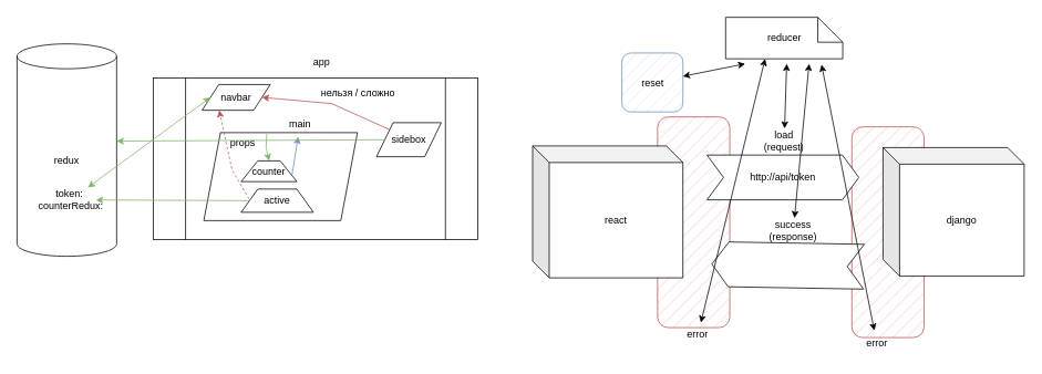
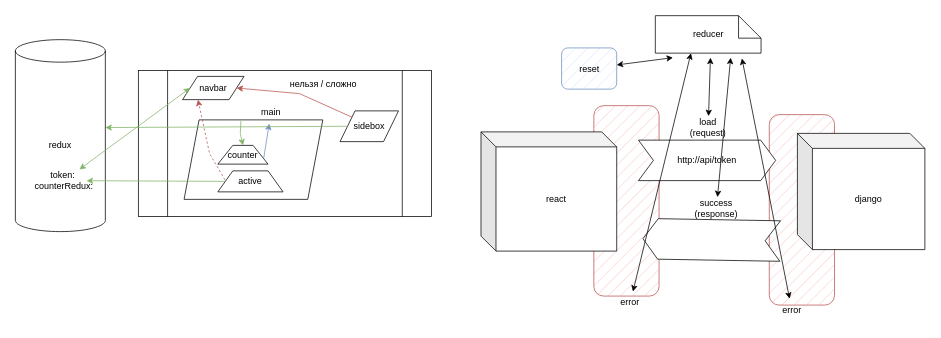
  <mxCell id="0" />
  <mxCell id="1" parent="0" />
  <mxCell id="2" value="" style="rounded=1;whiteSpace=wrap;html=1;fillColor=#f8cecc;strokeColor=#b85450;fillStyle=hatch;" parent="1" vertex="1"><mxGeometry x="1025.5" y="152" width="87" height="254" as="geometry" /></mxCell>
  <mxCell id="3" value="" style="rounded=1;whiteSpace=wrap;html=1;fillColor=#f8cecc;strokeColor=#b85450;fillStyle=hatch;" parent="1" vertex="1"><mxGeometry x="791.5" y="140" width="87" height="254" as="geometry" /></mxCell>
  <mxCell id="4" value="" style="shape=process;whiteSpace=wrap;html=1;backgroundOutline=1;" parent="1" vertex="1"><mxGeometry x="184" y="93" width="391" height="195" as="geometry" /></mxCell>
  <mxCell id="5" value="navbar" style="shape=parallelogram;perimeter=parallelogramPerimeter;whiteSpace=wrap;html=1;fixedSize=1;" parent="1" vertex="1"><mxGeometry x="243" y="101" width="82" height="31" as="geometry" /></mxCell>
  <mxCell id="6" value="sidebox" style="shape=parallelogram;perimeter=parallelogramPerimeter;whiteSpace=wrap;html=1;fixedSize=1;" parent="1" vertex="1"><mxGeometry x="453" y="147" width="78" height="41" as="geometry" /></mxCell>
  <mxCell id="7" value="" style="shape=parallelogram;perimeter=parallelogramPerimeter;whiteSpace=wrap;html=1;fixedSize=1;" parent="1" vertex="1"><mxGeometry x="245" y="159" width="185" height="106" as="geometry" /></mxCell>
  <mxCell id="8" value="counter" style="shape=trapezoid;perimeter=trapezoidPerimeter;whiteSpace=wrap;html=1;fixedSize=1;" parent="1" vertex="1"><mxGeometry x="290" y="193" width="67" height="25" as="geometry" /></mxCell>
  <mxCell id="9" value="active" style="shape=trapezoid;perimeter=trapezoidPerimeter;whiteSpace=wrap;html=1;fixedSize=1;" parent="1" vertex="1"><mxGeometry x="290" y="227" width="87" height="28" as="geometry" /></mxCell>
  <mxCell id="10" value="main" style="text;html=1;strokeColor=none;fillColor=none;align=center;verticalAlign=middle;whiteSpace=wrap;rounded=0;" parent="1" vertex="1"><mxGeometry x="331" y="134" width="60" height="30" as="geometry" /></mxCell>
- <mxCell id="11" value="app" style="text;html=1;strokeColor=none;fillColor=none;align=center;verticalAlign=middle;whiteSpace=wrap;rounded=0;" parent="1" vertex="1"><mxGeometry x="357" y="59" width="60" height="30" as="geometry" /></mxCell>
  <mxCell id="12" value="" style="endArrow=classic;html=1;rounded=0;exitX=0;exitY=0;exitDx=0;exitDy=0;entryX=1;entryY=0.5;entryDx=0;entryDy=0;fillColor=#f8cecc;strokeColor=#b85450;" parent="1" source="6" target="5" edge="1"><mxGeometry width="50" height="50" relative="1" as="geometry"><mxPoint x="329" y="155" as="sourcePoint" /><mxPoint x="379" y="105" as="targetPoint" /><Array as="points"><mxPoint x="399" y="124" /></Array></mxGeometry></mxCell>
  <mxCell id="13" value="" style="endArrow=classic;html=1;rounded=0;exitX=0.41;exitY=0.012;exitDx=0;exitDy=0;exitPerimeter=0;entryX=0.5;entryY=0;entryDx=0;entryDy=0;fillColor=#d5e8d4;strokeColor=#82b366;" parent="1" source="7" target="8" edge="1"><mxGeometry width="50" height="50" relative="1" as="geometry"><mxPoint x="313" y="213" as="sourcePoint" /><mxPoint x="363" y="163" as="targetPoint" /><Array as="points"><mxPoint x="320" y="177" /></Array></mxGeometry></mxCell>
- <mxCell id="14" value="props" style="text;html=1;strokeColor=none;fillColor=none;align=center;verticalAlign=middle;whiteSpace=wrap;rounded=0;" parent="1" vertex="1"><mxGeometry x="271" y="164" width="42" height="16" as="geometry" /></mxCell>
  <mxCell id="15" value="" style="endArrow=classic;html=1;rounded=0;exitX=1;exitY=0.75;exitDx=0;exitDy=0;fillColor=#dae8fc;strokeColor=#6c8ebf;" parent="1" source="8" target="10" edge="1"><mxGeometry width="50" height="50" relative="1" as="geometry"><mxPoint x="357" y="224" as="sourcePoint" /><mxPoint x="407" y="174" as="targetPoint" /></mxGeometry></mxCell>
  <mxCell id="16" value="нельзя / сложно" style="text;html=1;strokeColor=none;fillColor=none;align=center;verticalAlign=middle;whiteSpace=wrap;rounded=0;" parent="1" vertex="1"><mxGeometry x="380" y="101" width="102" height="20" as="geometry" /></mxCell>
  <mxCell id="17" value="redux" style="shape=cylinder3;whiteSpace=wrap;html=1;boundedLbl=1;backgroundOutline=1;size=15;" parent="1" vertex="1"><mxGeometry x="20" y="52" width="120" height="256" as="geometry" /></mxCell>
  <mxCell id="18" value="" style="endArrow=classic;html=1;rounded=0;exitX=0;exitY=0.5;exitDx=0;exitDy=0;fillColor=#d5e8d4;strokeColor=#82b366;" parent="1" source="9" target="21" edge="1"><mxGeometry width="50" height="50" relative="1" as="geometry"><mxPoint x="252" y="286" as="sourcePoint" /><mxPoint x="302" y="236" as="targetPoint" /></mxGeometry></mxCell>
  <mxCell id="19" value="" style="endArrow=classic;html=1;rounded=0;entryX=1;entryY=0.458;entryDx=0;entryDy=0;entryPerimeter=0;exitX=0;exitY=0.5;exitDx=0;exitDy=0;fillColor=#d5e8d4;strokeColor=#82b366;" parent="1" source="6" target="17" edge="1"><mxGeometry width="50" height="50" relative="1" as="geometry"><mxPoint x="436" as="sourcePoint" y="205" /><mxPoint x="486" y="155" as="targetPoint" /></mxGeometry></mxCell>
  <mxCell id="20" value="" style="endArrow=classic;startArrow=classic;html=1;rounded=0;entryX=0;entryY=0.5;entryDx=0;entryDy=0;fillColor=#d5e8d4;strokeColor=#82b366;" parent="1" source="21" target="5" edge="1"><mxGeometry width="50" height="50" relative="1" as="geometry"><mxPoint x="157" y="148" as="sourcePoint" /><mxPoint x="207" y="98" as="targetPoint" /></mxGeometry></mxCell>
  <mxCell id="21" value="token:&amp;nbsp;&lt;br&gt;counterRedux:" style="text;html=1;strokeColor=none;fillColor=none;align=center;verticalAlign=middle;whiteSpace=wrap;rounded=0;" parent="1" vertex="1"><mxGeometry x="55" y="225" width="60" height="30" as="geometry" /></mxCell>
  <mxCell id="22" value="http://api/token" style="shape=step;perimeter=stepPerimeter;whiteSpace=wrap;html=1;fixedSize=1;" parent="1" vertex="1"><mxGeometry x="851" y="186" width="183" height="54" as="geometry" /></mxCell>
  <mxCell id="23" value="load (request)" style="text;html=1;strokeColor=none;fillColor=none;align=center;verticalAlign=middle;whiteSpace=wrap;rounded=0;" parent="1" vertex="1"><mxGeometry x="914" y="154" width="60" height="30" as="geometry" /></mxCell>
  <mxCell id="24" value="react" style="shape=cube;whiteSpace=wrap;html=1;boundedLbl=1;backgroundOutline=1;darkOpacity=0.05;darkOpacity2=0.1;" parent="1" vertex="1"><mxGeometry x="641" y="175" width="181" height="159" as="geometry" /></mxCell>
  <mxCell id="25" value="django" style="shape=cube;whiteSpace=wrap;html=1;boundedLbl=1;backgroundOutline=1;darkOpacity=0.05;darkOpacity2=0.1;" parent="1" vertex="1"><mxGeometry x="1063" y="177" width="170" height="155" as="geometry" /></mxCell>
  <mxCell id="26" value="" style="shape=step;perimeter=stepPerimeter;whiteSpace=wrap;html=1;fixedSize=1;rotation=-179;" parent="1" vertex="1"><mxGeometry x="857" y="292" width="183" height="54" as="geometry" /></mxCell>
  <mxCell id="27" value="success (response)" style="text;html=1;strokeColor=none;fillColor=none;align=center;verticalAlign=middle;whiteSpace=wrap;rounded=0;" parent="1" vertex="1"><mxGeometry x="925" y="262" width="60" height="30" as="geometry" /></mxCell>
  <mxCell id="28" value="error" style="text;html=1;strokeColor=none;fillColor=none;align=center;verticalAlign=middle;whiteSpace=wrap;rounded=0;" parent="1" vertex="1"><mxGeometry x="810" y="388" width="60" height="30" as="geometry" /></mxCell>
  <mxCell id="29" value="error" style="text;html=1;strokeColor=none;fillColor=none;align=center;verticalAlign=middle;whiteSpace=wrap;rounded=0;" parent="1" vertex="1"><mxGeometry x="1025.5" y="397.5" width="60" height="30" as="geometry" /></mxCell>
  <mxCell id="30" value="reducer" style="shape=note;whiteSpace=wrap;html=1;backgroundOutline=1;darkOpacity=0.05;fillStyle=hatch;" parent="1" vertex="1"><mxGeometry x="873.5" y="20" width="141" height="50" as="geometry" /></mxCell>
  <mxCell id="31" value="" style="endArrow=classic;startArrow=classic;html=1;rounded=0;" parent="1" source="23" edge="1"><mxGeometry width="50" height="50" relative="1" as="geometry"><mxPoint x="910" y="129" as="sourcePoint" /><mxPoint x="947" y="76" as="targetPoint" /></mxGeometry></mxCell>
  <mxCell id="32" value="" style="endArrow=classic;startArrow=classic;html=1;rounded=0;" parent="1" source="27" edge="1"><mxGeometry width="50" height="50" relative="1" as="geometry"><mxPoint x="950" y="130" as="sourcePoint" /><mxPoint x="974" y="76" as="targetPoint" /></mxGeometry></mxCell>
  <mxCell id="33" value="" style="endArrow=classic;startArrow=classic;html=1;rounded=0;entryX=0.337;entryY=1;entryDx=0;entryDy=0;entryPerimeter=0;" parent="1" source="28" target="30" edge="1"><mxGeometry width="50" height="50" relative="1" as="geometry"><mxPoint x="887" y="121" as="sourcePoint" /><mxPoint x="937" y="71" as="targetPoint" /></mxGeometry></mxCell>
  <mxCell id="34" value="" style="endArrow=classic;startArrow=classic;html=1;rounded=0;" parent="1" source="29" edge="1"><mxGeometry width="50" height="50" relative="1" as="geometry"><mxPoint x="976" y="147" as="sourcePoint" /><mxPoint x="989" y="77" as="targetPoint" /></mxGeometry></mxCell>
- <mxCell id="35" value="reset" style="rounded=1;whiteSpace=wrap;html=1;fillStyle=hatch;fillColor=#dae8fc;strokeColor=#6c8ebf;" parent="1" vertex="1"><mxGeometry x="748.5" y="63" width="73.5" height="71" as="geometry" /></mxCell>
+ <mxCell id="35" value="reset" style="rounded=1;whiteSpace=wrap;html=1;fillStyle=hatch;fillColor=#dae8fc;strokeColor=#6c8ebf;" parent="1" vertex="1"><mxGeometry x="748.5" y="63" width="73.5" height="55" as="geometry" /></mxCell>
  <mxCell id="36" value="" style="endArrow=classic;startArrow=classic;html=1;rounded=0;" parent="1" source="35" edge="1"><mxGeometry width="50" height="50" relative="1" as="geometry"><mxPoint x="847" y="126" as="sourcePoint" /><mxPoint x="897" y="76" as="targetPoint" /></mxGeometry></mxCell>
  <mxCell id="37" value="" style="endArrow=classic;html=1;rounded=0;entryX=0.25;entryY=1;entryDx=0;entryDy=0;exitX=0.109;exitY=0.425;exitDx=0;exitDy=0;exitPerimeter=0;fillColor=#f8cecc;strokeColor=#b85450;dashed=1;" parent="1" source="9" target="5" edge="1"><mxGeometry width="50" height="50" relative="1" as="geometry"><mxPoint x="248" y="270" as="sourcePoint" /><mxPoint x="298" y="220" as="targetPoint" /><Array as="points"><mxPoint x="279" y="204" /></Array></mxGeometry></mxCell>
